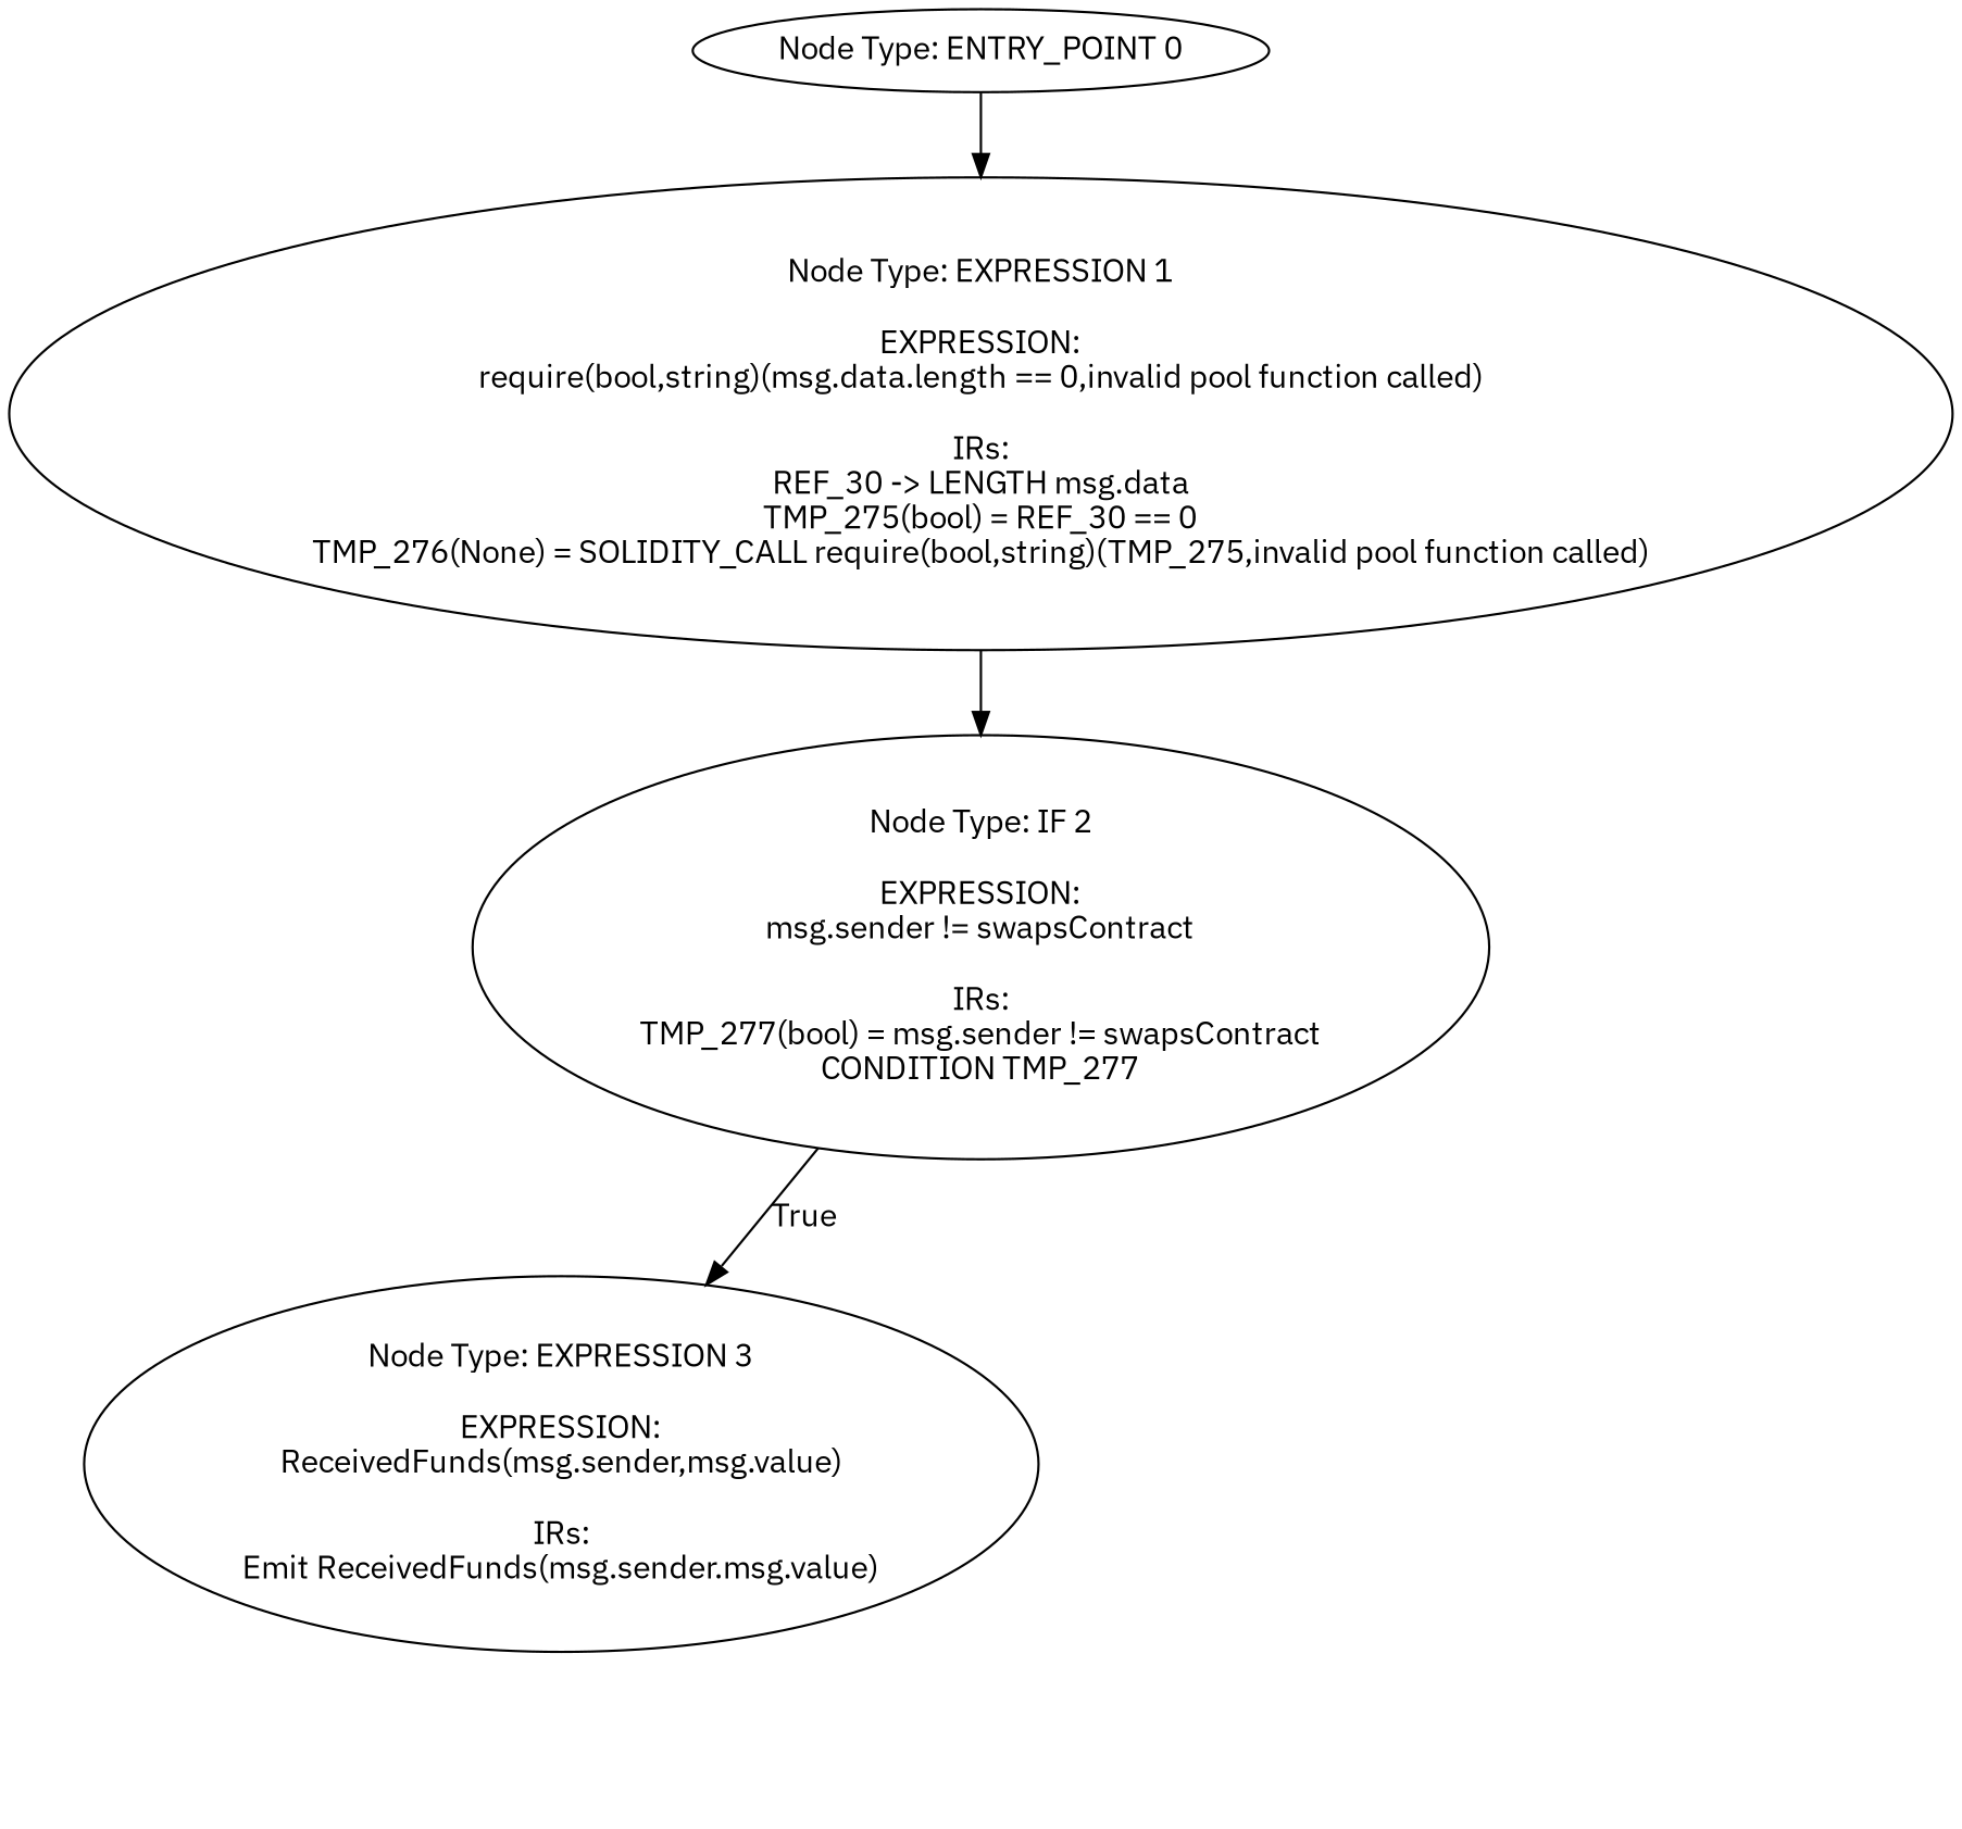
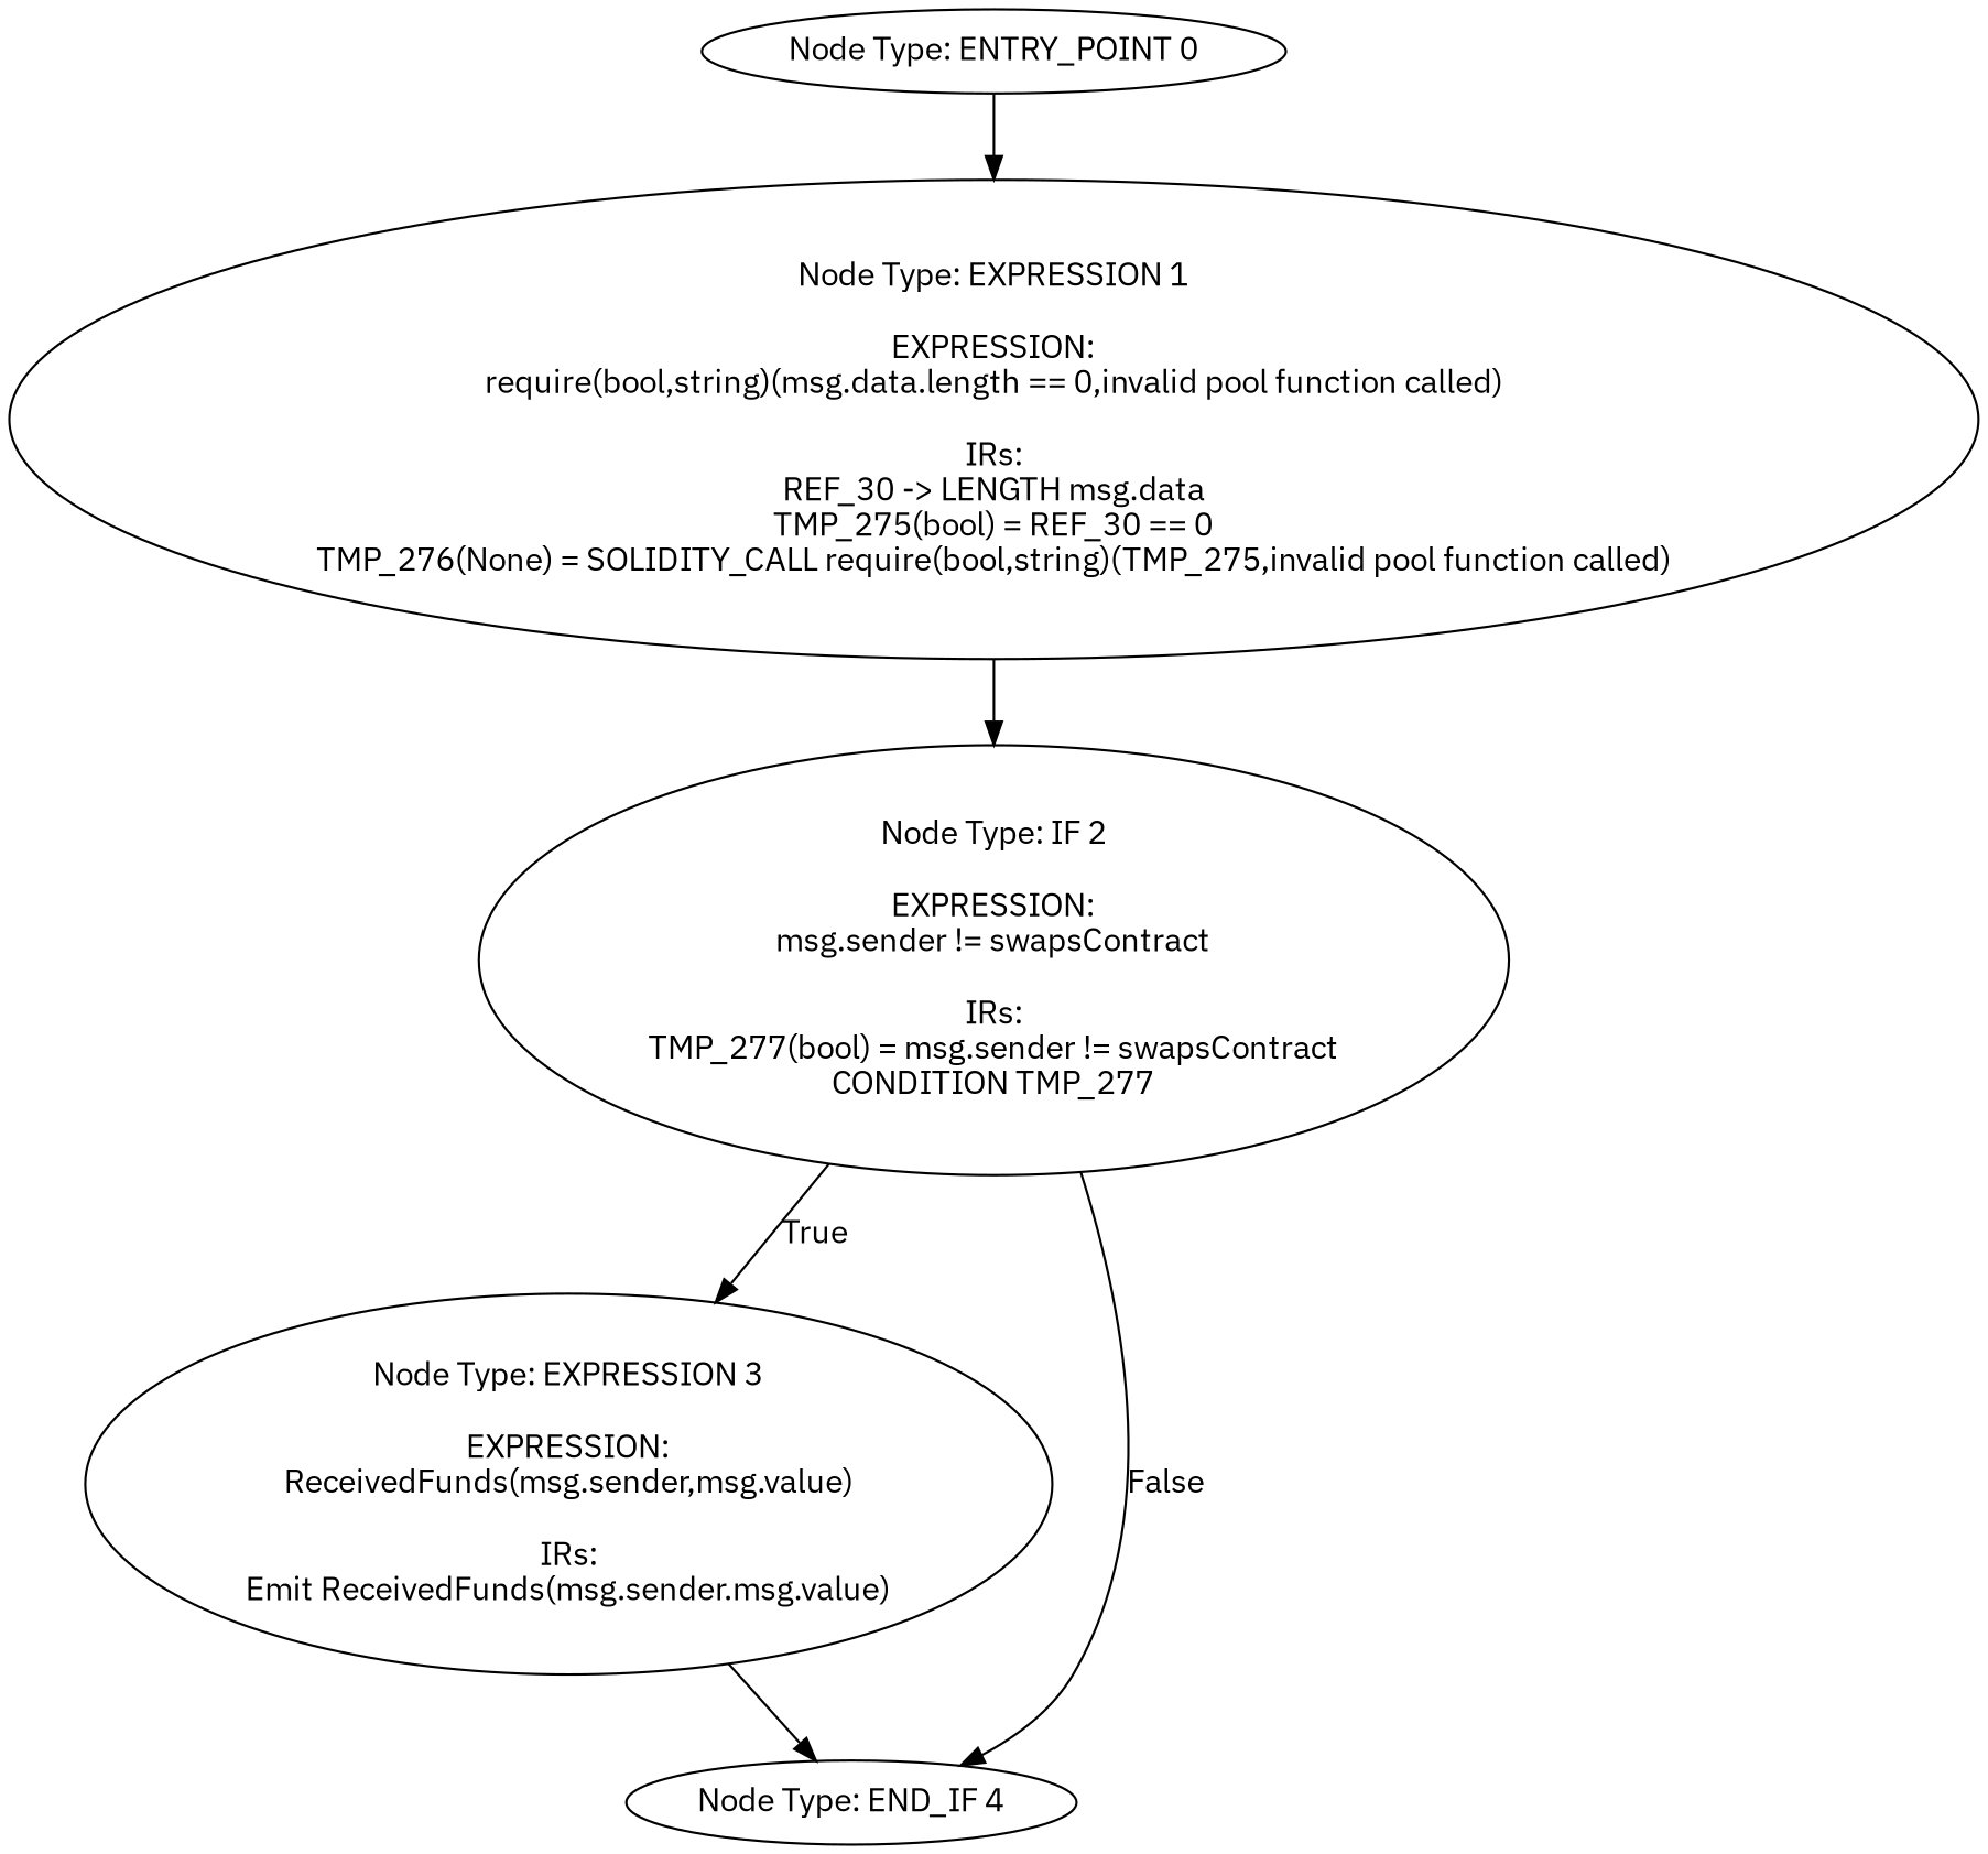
  digraph {
    fontname="IBM Plex Sans"
    node [fontname="IBM Plex Sans"]
    edge [fontname="IBM Plex Sans"]
    n1 [label="Node Type: ENTRY_POINT 0\n"]
    n2 [label="Node Type: EXPRESSION 1\n\nEXPRESSION:\nrequire(bool,string)(msg.data.length == 0,invalid pool function called)\n\nIRs:\nREF_30 -> LENGTH msg.data\nTMP_275(bool) = REF_30 == 0\nTMP_276(None) = SOLIDITY_CALL require(bool,string)(TMP_275,invalid pool function called)"]
    n3 [label="Node Type: IF 2\n\nEXPRESSION:\nmsg.sender != swapsContract\n\nIRs:\nTMP_277(bool) = msg.sender != swapsContract\nCONDITION TMP_277"]
    n4 [label="Node Type: EXPRESSION 3\n\nEXPRESSION:\nReceivedFunds(msg.sender,msg.value)\n\nIRs:\nEmit ReceivedFunds(msg.sender.msg.value)"]
+   n5 [label="Node Type: END_IF 4\n"]
    n1 -> n2
    n2 -> n3
    n3 -> n4 [label=True]
+   n3 -> n5 [label=False]
+   n4 -> n5
  }
